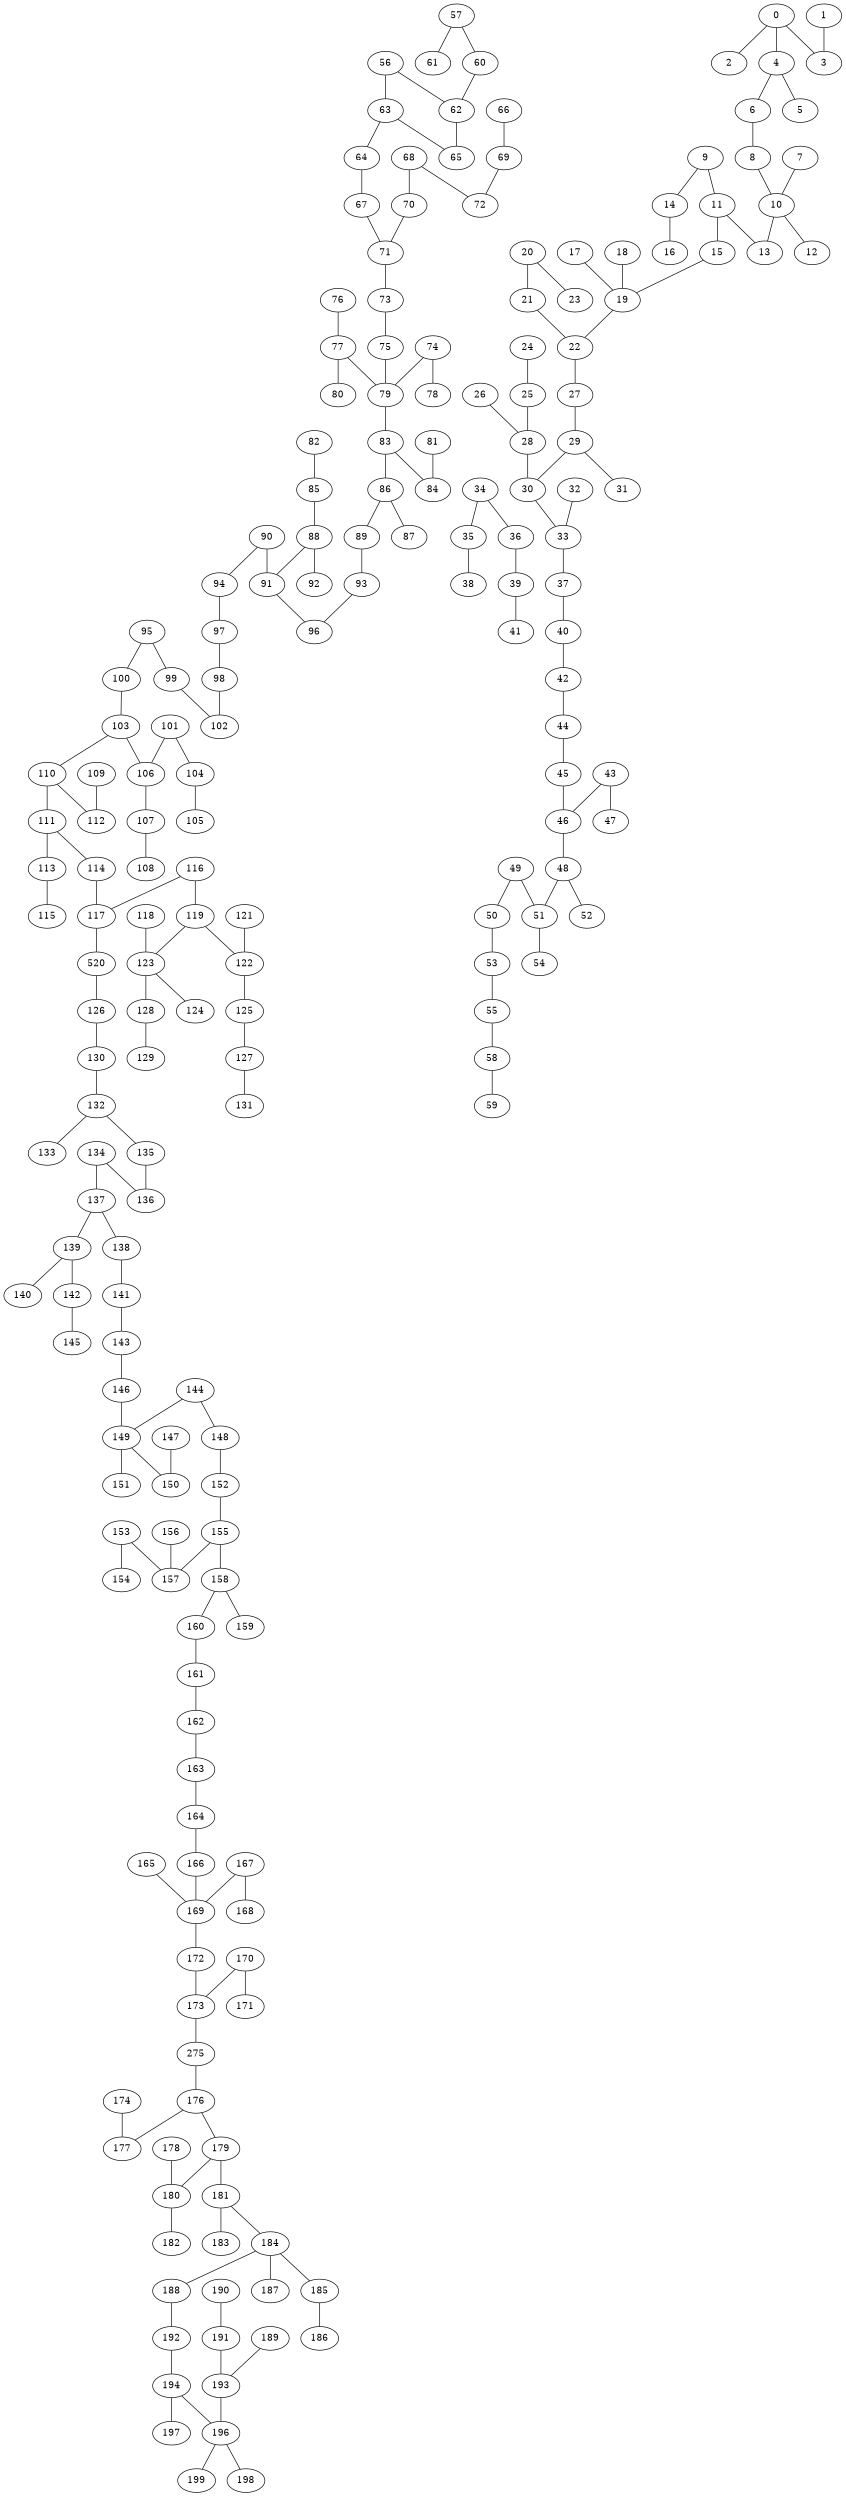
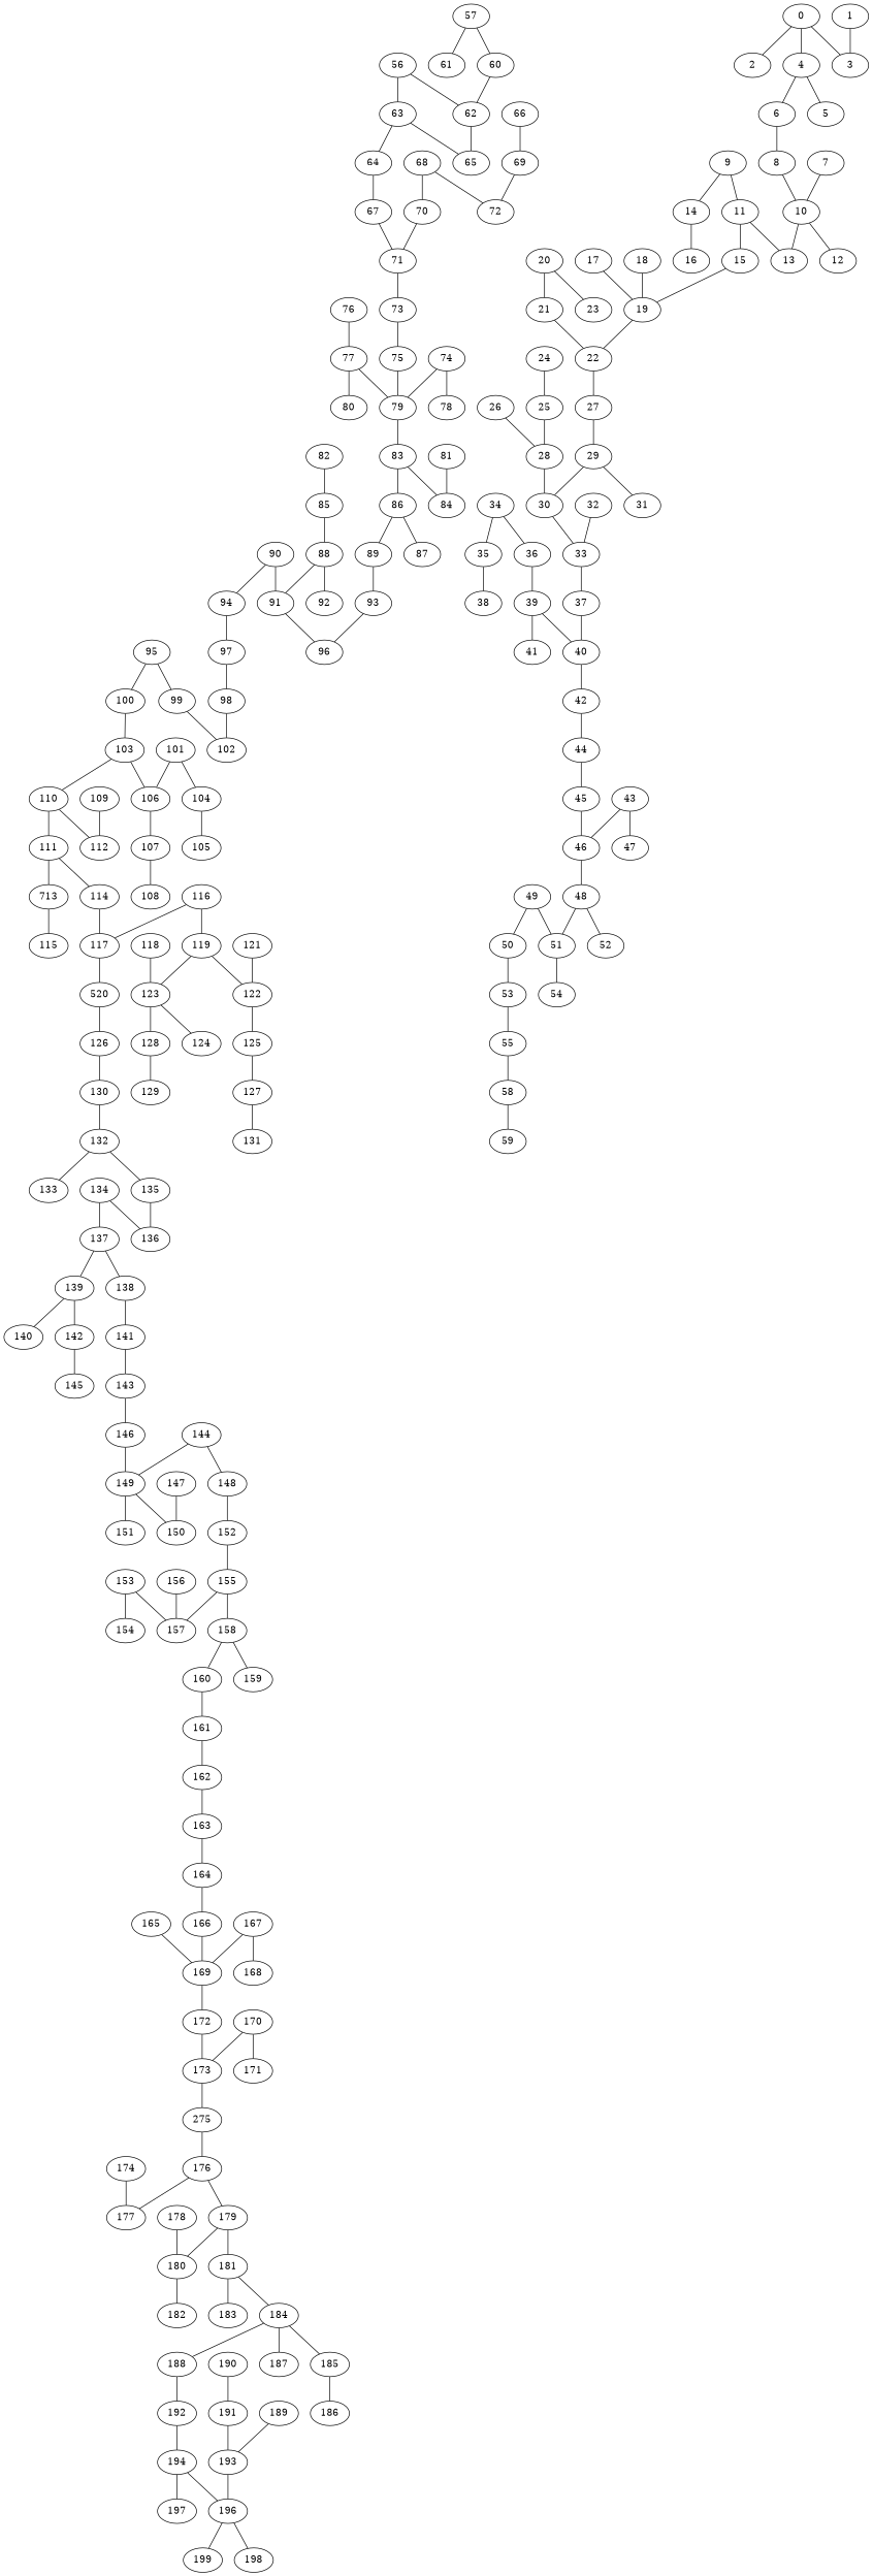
  graph {
    90
    94
    91
    97
    96
    98
-   113
+   113 [label=713]
    115
    148
    152
    155
    157
    158
    39
    40
    41
    42
    44
    178
    180
    182
    76
    77
    79
    80
    83
    142
    145
    160
    159
    153
    154
    0
    4
    3
    2
    6
    5
    8
    10
    13
    12
    45
    46
    48
    51
    52
    54
    55
    58
    59
    114
    117
    n54 [label=520]
    126
    119
    123
    122
    128
    124
    125
    129
    149
    151
    150
    11
    15
    19
    22
    25
    28
    30
    33
    37
    43
    47
    62
    65
    89
    93
    102
    164
    166
    169
    172
    167
    168
    170
    173
    171
    n91 [label=275]
    176
    191
    193
    196
    199
    198
    29
    31
    67
    71
    73
    75
    81
    84
    143
    146
    177
    179
    181
    9
    14
    16
    70
    161
    162
    163
    184
    183
    185
    188
    187
    26
    186
    192
    27
    74
    78
    86
    147
    57
    60
    61
    118
    135
    136
    139
    140
    174
    63
    64
    88
    92
    194
    197
    130
    156
    49
    50
    53
    103
    106
    110
    107
    112
    111
    108
    189
    1
    34
    36
    35
    38
    95
    99
    100
    134
    137
    138
    141
    104
    105
    165
    66
    69
    72
    101
    56
    20
    23
    21
    68
    132
    133
    190
    7
    17
    87
    127
    131
    85
    116
    144
    109
    82
    121
    18
    32
    24
    90 -- 94
    90 -- 91
    94 -- 97
    91 -- 96
    97 -- 98
    98 -- 102
    113 -- 115
    148 -- 152
    152 -- 155
    155 -- 157
    155 -- 158
    158 -- 160
    158 -- 159
+   39 -- 40
    39 -- 41
    40 -- 42
    42 -- 44
    44 -- 45
    178 -- 180
    180 -- 182
    76 -- 77
    77 -- 79
    77 -- 80
    79 -- 83
    83 -- 84
    83 -- 86
    142 -- 145
    160 -- 161
    153 -- 157
    153 -- 154
    0 -- 4
    0 -- 3
    0 -- 2
    4 -- 6
    4 -- 5
    6 -- 8
    8 -- 10
    10 -- 13
    10 -- 12
    45 -- 46
    46 -- 48
    48 -- 51
    48 -- 52
    51 -- 54
    55 -- 58
    58 -- 59
    114 -- 117
    117 -- n54
    n54 -- 126
    126 -- 130
    119 -- 123
    119 -- 122
    123 -- 128
    123 -- 124
    122 -- 125
    128 -- 129
    125 -- 127
    149 -- 151
    149 -- 150
    11 -- 13
    11 -- 15
    15 -- 19
    19 -- 22
    22 -- 27
    25 -- 28
    28 -- 30
    30 -- 33
    33 -- 37
    37 -- 40
    43 -- 46
    43 -- 47
    62 -- 65
    89 -- 93
    93 -- 96
    164 -- 166
    166 -- 169
    169 -- 172
    172 -- 173
    167 -- 169
    167 -- 168
    170 -- 173
    170 -- 171
    173 -- n91
    n91 -- 176
    176 -- 177
    176 -- 179
    191 -- 193
    193 -- 196
    196 -- 199
    196 -- 198
    29 -- 30
    29 -- 31
    67 -- 71
    71 -- 73
    73 -- 75
    75 -- 79
    81 -- 84
    143 -- 146
    146 -- 149
    179 -- 180
    179 -- 181
    181 -- 184
    181 -- 183
    9 -- 11
    9 -- 14
    14 -- 16
    70 -- 71
    161 -- 162
    162 -- 163
    163 -- 164
    184 -- 185
    184 -- 188
    184 -- 187
    185 -- 186
    188 -- 192
    26 -- 28
    192 -- 194
    27 -- 29
    74 -- 79
    74 -- 78
    86 -- 89
    86 -- 87
    147 -- 150
    57 -- 60
    57 -- 61
    60 -- 62
    118 -- 123
    135 -- 136
    139 -- 142
    139 -- 140
    174 -- 177
    63 -- 65
    63 -- 64
    64 -- 67
    88 -- 91
    88 -- 92
    194 -- 196
    194 -- 197
    130 -- 132
    156 -- 157
    49 -- 51
    49 -- 50
    50 -- 53
    53 -- 55
    103 -- 106
    103 -- 110
    106 -- 107
    110 -- 112
    110 -- 111
    107 -- 108
    111 -- 113
    111 -- 114
    189 -- 193
    1 -- 3
    34 -- 36
    34 -- 35
    36 -- 39
    35 -- 38
    95 -- 99
    95 -- 100
    99 -- 102
    100 -- 103
    134 -- 136
    134 -- 137
    137 -- 139
    137 -- 138
    138 -- 141
    141 -- 143
    104 -- 105
    165 -- 169
    66 -- 69
    69 -- 72
    101 -- 106
    101 -- 104
    56 -- 62
    56 -- 63
    20 -- 23
    20 -- 21
    21 -- 22
    68 -- 70
    68 -- 72
    132 -- 135
    132 -- 133
    190 -- 191
    7 -- 10
    17 -- 19
    127 -- 131
    85 -- 88
    116 -- 117
    116 -- 119
    144 -- 148
    144 -- 149
    109 -- 112
    82 -- 85
    121 -- 122
    18 -- 19
    32 -- 33
    24 -- 25
  }
